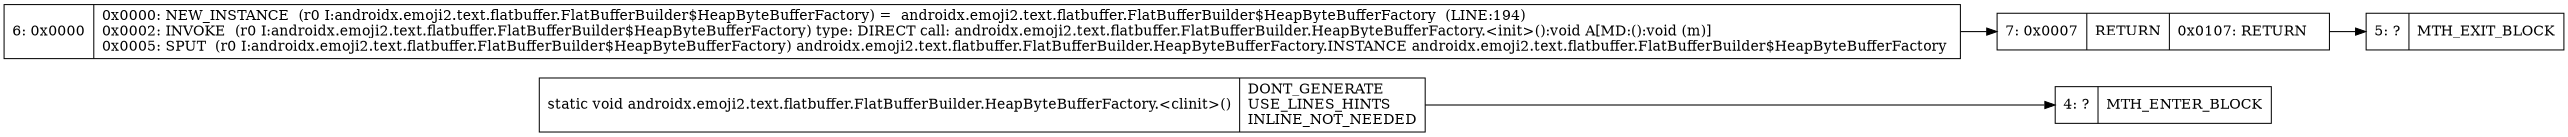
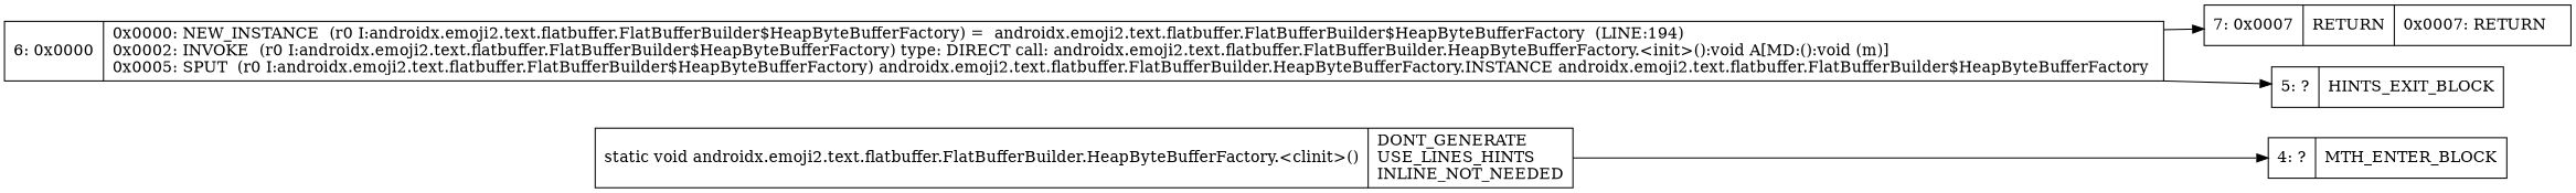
  digraph {
    rankdir=LR
    node [shape=record]
    n1 [label="{4\:\ ?|MTH_ENTER_BLOCK\l}"]
    n2 [label="{6\:\ 0x0000|0x0000: NEW_INSTANCE  (r0 I:androidx.emoji2.text.flatbuffer.FlatBufferBuilder$HeapByteBufferFactory) =  androidx.emoji2.text.flatbuffer.FlatBufferBuilder$HeapByteBufferFactory  (LINE:194)\l0x0002: INVOKE  (r0 I:androidx.emoji2.text.flatbuffer.FlatBufferBuilder$HeapByteBufferFactory) type: DIRECT call: androidx.emoji2.text.flatbuffer.FlatBufferBuilder.HeapByteBufferFactory.\<init\>():void A[MD:():void (m)]\l0x0005: SPUT  (r0 I:androidx.emoji2.text.flatbuffer.FlatBufferBuilder$HeapByteBufferFactory) androidx.emoji2.text.flatbuffer.FlatBufferBuilder.HeapByteBufferFactory.INSTANCE androidx.emoji2.text.flatbuffer.FlatBufferBuilder$HeapByteBufferFactory \l}"]
-   n3 [label="{7\:\ 0x0007|RETURN\l|0x0107: RETURN   \l}"]
-   n4 [label="{5\:\ ?|MTH_EXIT_BLOCK\l}"]
+   n3 [label="{7\:\ 0x0007|RETURN\l|0x0007: RETURN   \l}"]
+   n4 [label="{5\:\ ?|HINTS_EXIT_BLOCK\l}"]
    n5 [label="{static void androidx.emoji2.text.flatbuffer.FlatBufferBuilder.HeapByteBufferFactory.\<clinit\>()  | DONT_GENERATE\lUSE_LINES_HINTS\lINLINE_NOT_NEEDED\l}"]
    n2 -> n3
-   n3 -> n4
+   n2 -> n4
    n5 -> n1
  }
